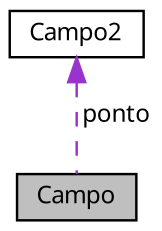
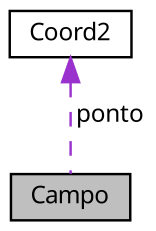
  digraph {
    fontname="Noto Sans"
    node [color=black fontname="Noto Sans" fontsize=10 shape=record style=filled]
    n1 [fillcolor=grey75 fontcolor=black height=0.2 label=Campo width=0.4]
-   n2 [fillcolor=white height=0.2 label=Campo2 width=0.4]
+   n2 [fillcolor=white height=0.2 label=Coord2 width=0.4]
    n2 -> n1 [color=darkorchid3 dir=back fontname="Noto Sans" fontsize=10 label=" ponto" labelfontname=Helvetica labelfontsize=10 style=dashed]
  }
